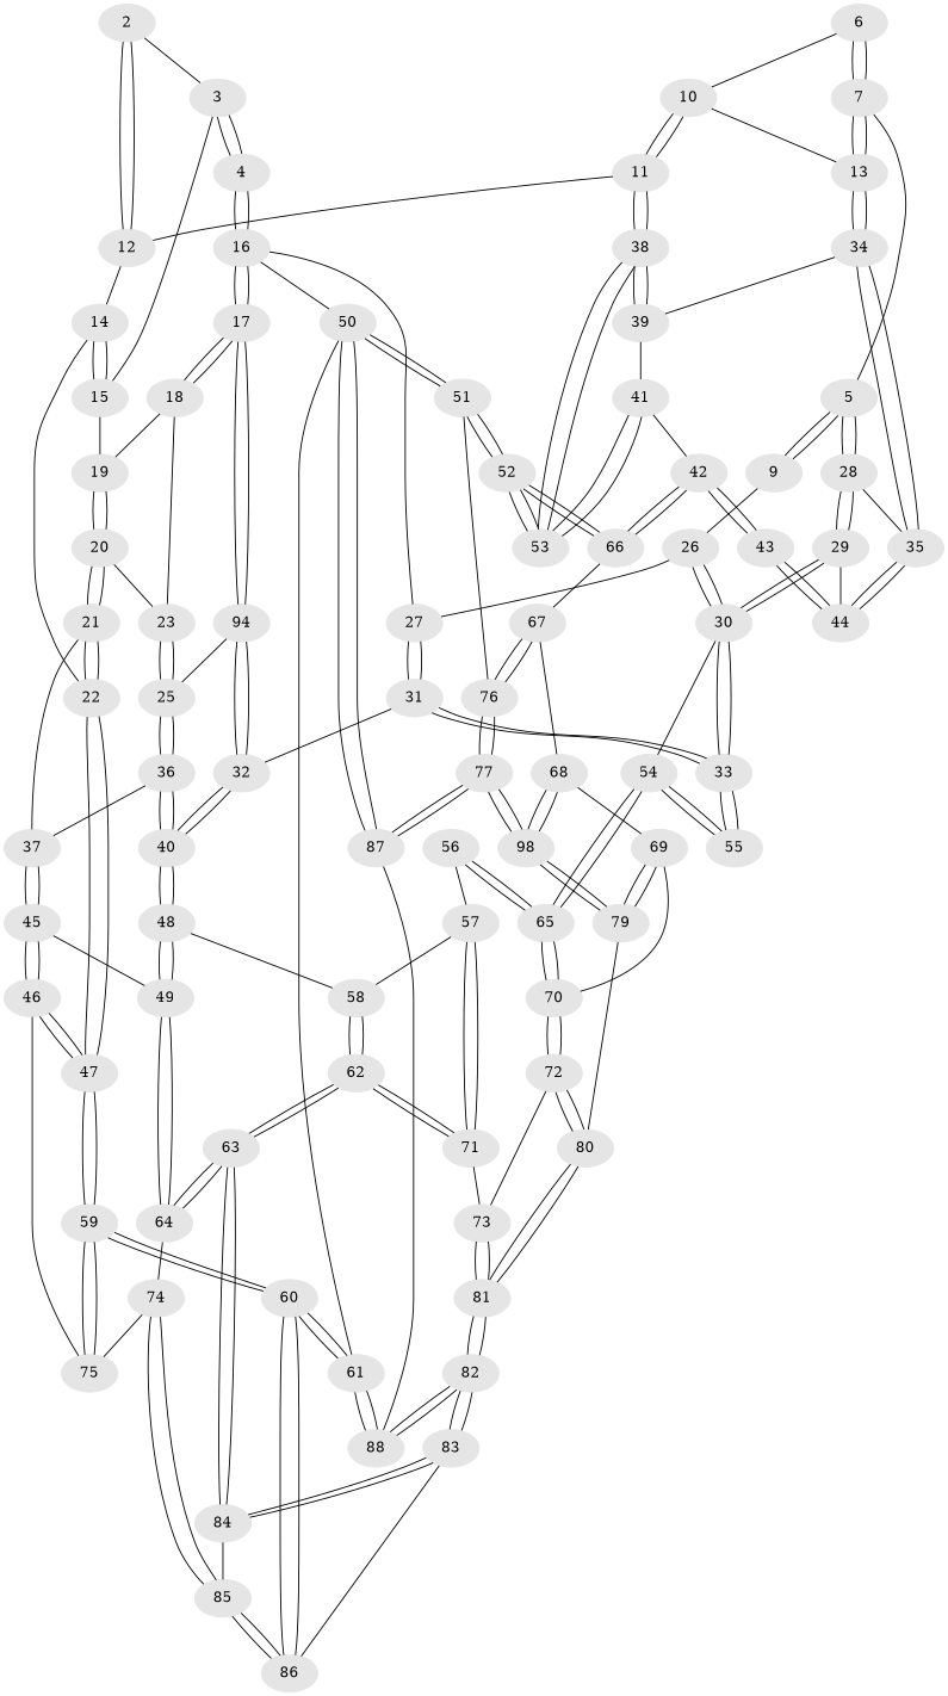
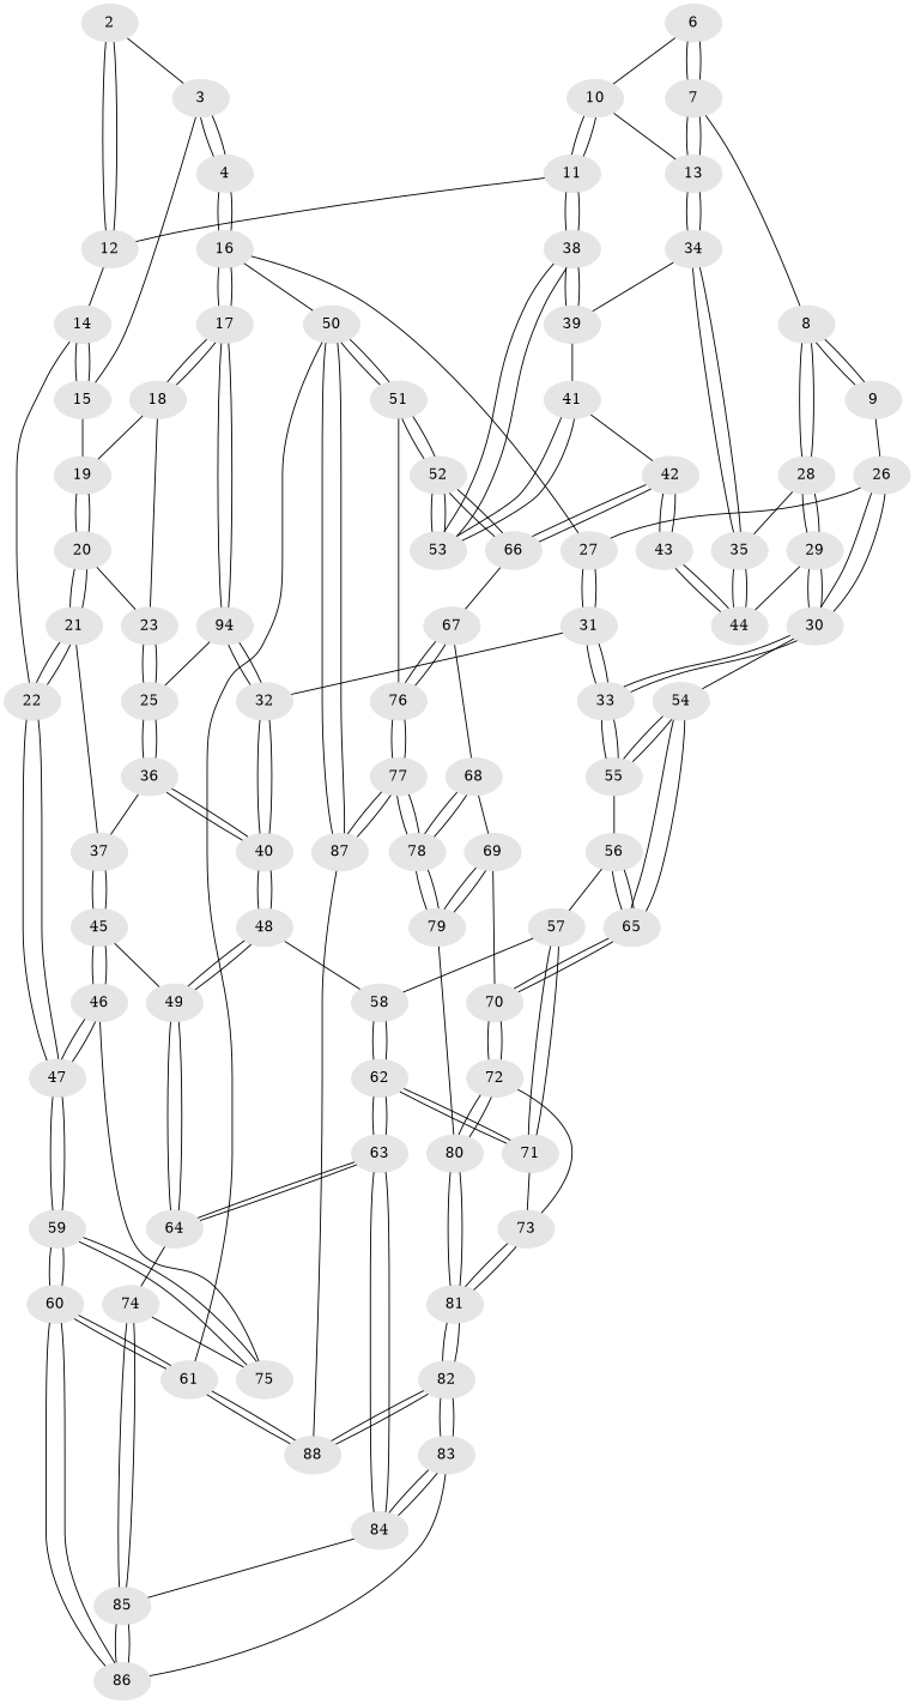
  graph {
    node [color=gray90 style=filled]
    2
    3
    12
    6
    7
    10
    4
    15
    14
    16
    19
    50
    17
    27
    9
    26
-   8 [label=5]
+   8
    13
    11
    28
    34
    29
    35
    30
    38
    39
    53
    22
    61
    51
    87
    47
    88
    20
    18
    n36 [label=94]
    31
    23
    25
    32
    21
    37
    45
    59
    36
    40
    33
    54
    44
    55
    48
    56
    41
    46
    49
    42
    58
    43
    66
    67
    65
    75
    64
    60
    62
    74
    52
    76
    77
    70
    57
    71
    73
    63
    86
    84
    85
    72
    68
    69
-   78 [label=98]
+   78
    79
    80
    81
    82
    83
    2 -- 3
    2 -- 12
    2 -- 12
    3 -- 4
    3 -- 4
    3 -- 15
    12 -- 14
    6 -- 7
    6 -- 7
    6 -- 10
    7 -- 8
    7 -- 13
    7 -- 13
    10 -- 13
    10 -- 11
    10 -- 11
    4 -- 16
    4 -- 16
    15 -- 19
    14 -- 15
    14 -- 15
    14 -- 22
    16 -- 50
    16 -- 17
    16 -- 17
    16 -- 27
    19 -- 20
    19 -- 20
    50 -- 61
    50 -- 51
    50 -- 51
    50 -- 87
    50 -- 87
    17 -- 18
    17 -- 18
    17 -- n36
    17 -- n36
    27 -- 31
    27 -- 31
    9 -- 26
    26 -- 27
    26 -- 30
    26 -- 30
    8 -- 9
    8 -- 9
    8 -- 28
    8 -- 28
    13 -- 34
    13 -- 34
    11 -- 12
    11 -- 38
    11 -- 38
    28 -- 29
    28 -- 29
    28 -- 35
    34 -- 35
    34 -- 35
    34 -- 39
    29 -- 30
    29 -- 30
    29 -- 44
    35 -- 44
    35 -- 44
    30 -- 33
    30 -- 33
    30 -- 54
    38 -- 39
    38 -- 39
    38 -- 53
    38 -- 53
    39 -- 41
    22 -- 47
    22 -- 47
    61 -- 88
    61 -- 88
    51 -- 52
    51 -- 52
    51 -- 76
    87 -- 88
    47 -- 59
    47 -- 59
    20 -- 23
    20 -- 21
    20 -- 21
    18 -- 19
    18 -- 23
    n36 -- 25
    n36 -- 32
    n36 -- 32
    31 -- 32
    31 -- 33
    31 -- 33
    23 -- 25
    23 -- 25
    25 -- 36
    25 -- 36
    32 -- 40
    32 -- 40
    21 -- 22
    21 -- 22
    21 -- 37
    37 -- 45
    37 -- 45
    45 -- 46
    45 -- 46
    45 -- 49
    59 -- 75
    59 -- 75
    59 -- 60
    59 -- 60
    36 -- 37
    36 -- 40
    36 -- 40
    40 -- 48
    40 -- 48
    33 -- 55
    33 -- 55
    54 -- 55
    54 -- 55
    54 -- 65
    54 -- 65
+   55 -- 56
    48 -- 49
    48 -- 49
    48 -- 58
    56 -- 65
    56 -- 65
    56 -- 57
    41 -- 53
    41 -- 53
    41 -- 42
    46 -- 47
    46 -- 47
    46 -- 75
    49 -- 64
    49 -- 64
    42 -- 43
    42 -- 43
    42 -- 66
    42 -- 66
    58 -- 62
    58 -- 62
    43 -- 44
    43 -- 44
    66 -- 67
    67 -- 76
    67 -- 76
    67 -- 68
    65 -- 70
    65 -- 70
    64 -- 74
    60 -- 61
    60 -- 61
    60 -- 86
    60 -- 86
    62 -- 71
    62 -- 71
    62 -- 63
    62 -- 63
    74 -- 75
    74 -- 85
    74 -- 85
    52 -- 53
    52 -- 53
    52 -- 66
    52 -- 66
    76 -- 77
    76 -- 77
    77 -- 87
    77 -- 87
    77 -- 78
    77 -- 78
    70 -- 72
    70 -- 72
    57 -- 58
    57 -- 71
    57 -- 71
    71 -- 73
    73 -- 81
    73 -- 81
    63 -- 64
    63 -- 64
    63 -- 84
    63 -- 84
    84 -- 85
    85 -- 86
    85 -- 86
    72 -- 73
    72 -- 80
    72 -- 80
    68 -- 69
    68 -- 78
    68 -- 78
    69 -- 70
    69 -- 79
    69 -- 79
    78 -- 79
    78 -- 79
    79 -- 80
    80 -- 81
    80 -- 81
    81 -- 82
    81 -- 82
    82 -- 88
    82 -- 88
    82 -- 83
    82 -- 83
    83 -- 86
    83 -- 84
    83 -- 84
  }
